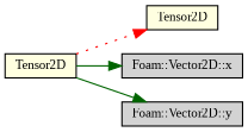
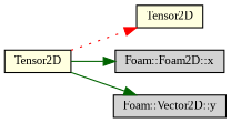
  digraph {
    rankdir=LR
    fontname="Liberation Serif"
    node [color=black fillcolor=lightyellow fontname="Liberation Serif" fontsize=10 shape=record style=filled]
    edge [color=darkgreen fontname="Liberation Serif" fontsize=10 labelfontname=Helvetica labelfontsize=10 style=solid]
    n1 [fontcolor=black height=0.2 label=Tensor2D width=0.4]
    n2 [height=0.2 label=Tensor2D width=0.4]
-   n3 [height=0.2 label="Foam::Vector2D::x" width=0.4 fillcolor=lightgrey]
+   n3 [height=0.2 label="Foam::Foam2D::x" width=0.4 fillcolor=lightgrey]
    n4 [height=0.2 label="Foam::Vector2D::y" width=0.4 fillcolor=lightgrey]
    n1 -> n2 [color=red style=dotted]
    n1 -> n3
    n1 -> n4
  }
